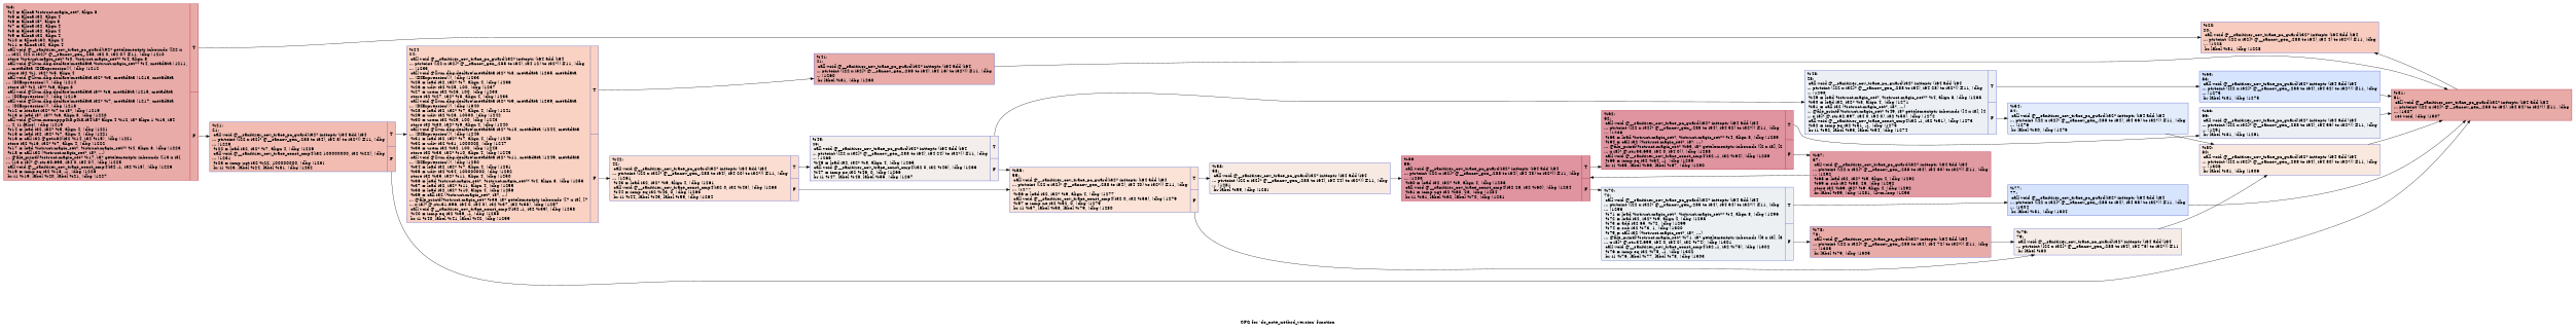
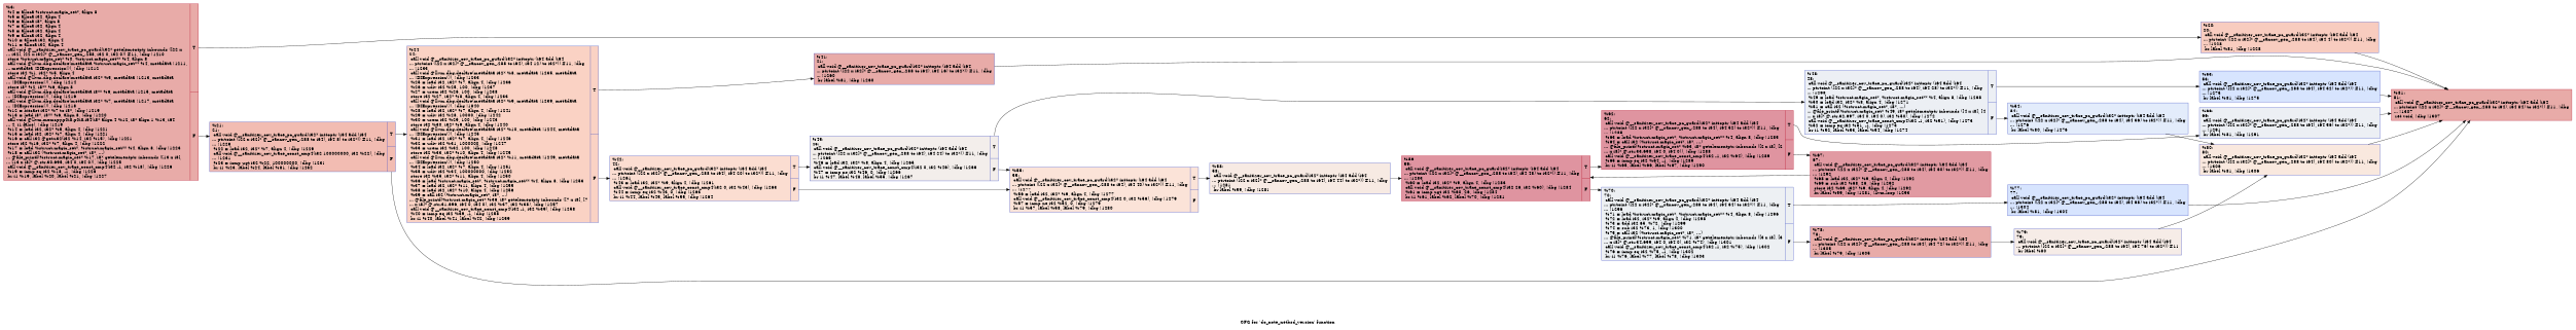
  digraph {
    label="CFG for 'do_note_netbsd_version' function"
    rankdir=LR
    node [color="#3d50c3ff" fillcolor="#cc403a70" shape=record style=filled]
    n1 [color="#b70d28ff" label="{%3:\l  %4 = alloca %struct.magic_set*, align 8\l  %5 = alloca i32, align 4\l  %6 = alloca i8*, align 8\l  %7 = alloca i32, align 4\l  %8 = alloca i32, align 4\l  %9 = alloca i32, align 4\l  %10 = alloca i32, align 4\l  %11 = alloca i32, align 4\l  call void @__sanitizer_cov_trace_pc_guard(i32* getelementptr inbounds ([22 x\l... i32], [22 x i32]* @__sancov_gen_.288, i32 0, i32 0)) #11, !dbg !1210\l  store %struct.magic_set* %0, %struct.magic_set** %4, align 8\l  call void @llvm.dbg.declare(metadata %struct.magic_set** %4, metadata !1211,\l... metadata !DIExpression()), !dbg !1212\l  store i32 %1, i32* %5, align 4\l  call void @llvm.dbg.declare(metadata i32* %5, metadata !1213, metadata\l... !DIExpression()), !dbg !1214\l  store i8* %2, i8** %6, align 8\l  call void @llvm.dbg.declare(metadata i8** %6, metadata !1215, metadata\l... !DIExpression()), !dbg !1216\l  call void @llvm.dbg.declare(metadata i32* %7, metadata !1217, metadata\l... !DIExpression()), !dbg !1218\l  %12 = bitcast i32* %7 to i8*, !dbg !1219\l  %13 = load i8*, i8** %6, align 8, !dbg !1220\l  call void @llvm.memcpy.p0i8.p0i8.i64(i8* align 4 %12, i8* align 1 %13, i64\l... 4, i1 false), !dbg !1219\l  %14 = load i32, i32* %5, align 4, !dbg !1221\l  %15 = load i32, i32* %7, align 4, !dbg !1221\l  %16 = call i32 @getu32(i32 %14, i32 %15), !dbg !1221\l  store i32 %16, i32* %7, align 4, !dbg !1222\l  %17 = load %struct.magic_set*, %struct.magic_set** %4, align 8, !dbg !1223\l  %18 = call i32 (%struct.magic_set*, i8*, ...)\l... @file_printf(%struct.magic_set* %17, i8* getelementptr inbounds ([13 x i8],\l... [13 x i8]* @.str.30.695, i64 0, i64 0)), !dbg !1225\l  call void @__sanitizer_cov_trace_const_cmp4(i32 -1, i32 %18), !dbg !1226\l  %19 = icmp eq i32 %18, -1, !dbg !1226\l  br i1 %19, label %20, label %21, !dbg !1227\l|{<s0>T|<s1>F}}"]
    n2 [fillcolor="#f08b6e70" label="{%20:\l20:                                               \l  call void @__sanitizer_cov_trace_pc_guard(i32* inttoptr (i64 add (i64\l... ptrtoint ([22 x i32]* @__sancov_gen_.288 to i64), i64 4) to i32*)) #11, !dbg\l... !1228\l  br label %81, !dbg !1228\l}"]
    n3 [fillcolor="#e1675170" label="{%21:\l21:                                               \l  call void @__sanitizer_cov_trace_pc_guard(i32* inttoptr (i64 add (i64\l... ptrtoint ([22 x i32]* @__sancov_gen_.288 to i64), i64 8) to i32*)) #11, !dbg\l... !1229\l  %22 = load i32, i32* %7, align 4, !dbg !1229\l  call void @__sanitizer_cov_trace_const_cmp4(i32 100000000, i32 %22), !dbg\l... !1231\l  %23 = icmp ugt i32 %22, 100000000, !dbg !1231\l  br i1 %23, label %24, label %81, !dbg !1232\l|{<s0>T|<s1>F}}"]
    n4 [color="#b70d28ff" label="{%81:\l81:                                               \l  call void @__sanitizer_cov_trace_pc_guard(i32* inttoptr (i64 add (i64\l... ptrtoint ([22 x i32]* @__sancov_gen_.288 to i64), i64 84) to i32*)) #11, !dbg\l... !1307\l  ret void, !dbg !1307\l}"]
    n5 [fillcolor="#f4987a70" label="{%24:\l24:                                               \l  call void @__sanitizer_cov_trace_pc_guard(i32* inttoptr (i64 add (i64\l... ptrtoint ([22 x i32]* @__sancov_gen_.288 to i64), i64 12) to i32*)) #11, !dbg\l... !1233\l  call void @llvm.dbg.declare(metadata i32* %8, metadata !1235, metadata\l... !DIExpression()), !dbg !1233\l  %25 = load i32, i32* %7, align 4, !dbg !1236\l  %26 = udiv i32 %25, 100, !dbg !1237\l  %27 = urem i32 %26, 100, !dbg !1238\l  store i32 %27, i32* %8, align 4, !dbg !1233\l  call void @llvm.dbg.declare(metadata i32* %9, metadata !1239, metadata\l... !DIExpression()), !dbg !1840\l  %28 = load i32, i32* %7, align 4, !dbg !1241\l  %29 = udiv i32 %28, 10000, !dbg !1242\l  %30 = urem i32 %29, 100, !dbg !1243\l  store i32 %30, i32* %9, align 4, !dbg !1240\l  call void @llvm.dbg.declare(metadata i32* %10, metadata !1244, metadata\l... !DIExpression()), !dbg !1245\l  %31 = load i32, i32* %7, align 4, !dbg !1246\l  %32 = udiv i32 %31, 1000000, !dbg !1247\l  %33 = urem i32 %32, 100, !dbg !1248\l  store i32 %33, i32* %10, align 4, !dbg !1245\l  call void @llvm.dbg.declare(metadata i32* %11, metadata !1249, metadata\l... !DIExpression()), !dbg !1250\l  %34 = load i32, i32* %7, align 4, !dbg !1251\l  %35 = udiv i32 %34, 100000000, !dbg !1252\l  store i32 %35, i32* %11, align 4, !dbg !1250\l  %36 = load %struct.magic_set*, %struct.magic_set** %4, align 8, !dbg !1253\l  %37 = load i32, i32* %11, align 4, !dbg !1255\l  %38 = load i32, i32* %10, align 4, !dbg !1256\l  %39 = call i32 (%struct.magic_set*, i8*, ...)\l... @file_printf(%struct.magic_set* %36, i8* getelementptr inbounds ([7 x i8], [7\l... x i8]* @.str.31.696, i64 0, i64 0), i32 %37, i32 %38), !dbg !1257\l  call void @__sanitizer_cov_trace_const_cmp4(i32 -1, i32 %39), !dbg !1258\l  %40 = icmp eq i32 %39, -1, !dbg !1258\l  br i1 %40, label %41, label %42, !dbg !1259\l|{<s0>T|<s1>F}}"]
    n6 [label="{%41:\l41:                                               \l  call void @__sanitizer_cov_trace_pc_guard(i32* inttoptr (i64 add (i64\l... ptrtoint ([22 x i32]* @__sancov_gen_.288 to i64), i64 16) to i32*)) #11, !dbg\l... !1260\l  br label %81, !dbg !1260\l}"]
    n7 [fillcolor="#f7b39670" label="{%42:\l42:                                               \l  call void @__sanitizer_cov_trace_pc_guard(i32* inttoptr (i64 add (i64\l... ptrtoint ([22 x i32]* @__sancov_gen_.288 to i64), i64 20) to i32*)) #11, !dbg\l... !1261\l  %43 = load i32, i32* %9, align 4, !dbg !1261\l  call void @__sanitizer_cov_trace_const_cmp4(i32 0, i32 %43), !dbg !1263\l  %44 = icmp eq i32 %43, 0, !dbg !1263\l  br i1 %44, label %45, label %55, !dbg !1264\l|{<s0>T|<s1>F}}"]
    n8 [fillcolor="#e5d8d170" label="{%45:\l45:                                               \l  call void @__sanitizer_cov_trace_pc_guard(i32* inttoptr (i64 add (i64\l... ptrtoint ([22 x i32]* @__sancov_gen_.288 to i64), i64 24) to i32*)) #11, !dbg\l... !1265\l  %46 = load i32, i32* %8, align 4, !dbg !1265\l  call void @__sanitizer_cov_trace_const_cmp4(i32 0, i32 %46), !dbg !1266\l  %47 = icmp ne i32 %46, 0, !dbg !1266\l  br i1 %47, label %48, label %55, !dbg !1267\l|{<s0>T|<s1>F}}"]
    n9 [fillcolor="#f6bfa670" label="{%55:\l55:                                               \l  call void @__sanitizer_cov_trace_pc_guard(i32* inttoptr (i64 add (i64\l... ptrtoint ([22 x i32]* @__sancov_gen_.288 to i64), i64 40) to i32*)) #11, !dbg\l... !1277\l  %56 = load i32, i32* %9, align 4, !dbg !1277\l  call void @__sanitizer_cov_trace_const_cmp4(i32 0, i32 %56), !dbg !1279\l  %57 = icmp ne i32 %52, 0, !dbg !1279\l  br i1 %57, label %58, label %79, !dbg !1280\l|{<s0>T|<s1>F}}"]
    n10 [fillcolor="#d4dbe670" label="{%48:\l48:                                               \l  call void @__sanitizer_cov_trace_pc_guard(i32* inttoptr (i64 add (i64\l... ptrtoint ([22 x i32]* @__sancov_gen_.288 to i64), i64 28) to i32*)) #11, !dbg\l... !1268\l  %49 = load %struct.magic_set*, %struct.magic_set** %4, align 8, !dbg !1268\l  %50 = load i32, i32* %8, align 4, !dbg !1271\l  %51 = call i32 (%struct.magic_set*, i8*, ...)\l... @file_printf(%struct.magic_set* %49, i8* getelementptr inbounds ([4 x i8], [4\l... x i8]* @.str.32.697, i64 0, i64 0), i32 %50), !dbg !1272\l  call void @__sanitizer_cov_trace_const_cmp4(i32 -1, i32 %51), !dbg !1273\l  %52 = icmp eq i32 %51, -1, !dbg !1273\l  br i1 %52, label %53, label %54, !dbg !1274\l|{<s0>T|<s1>F}}"]
    n11 [fillcolor="#eed0c070" label="{%58:\l58:                                               \l  call void @__sanitizer_cov_trace_pc_guard(i32* inttoptr (i64 add (i64\l... ptrtoint ([22 x i32]* @__sancov_gen_.288 to i64), i64 44) to i32*)) #11, !dbg\l... !1281\l  br label %59, !dbg !1281\l}"]
    n12 [fillcolor="#ead5c970" label="{%79:\l79:                                               \l  call void @__sanitizer_cov_trace_pc_guard(i32* inttoptr (i64 add (i64\l... ptrtoint ([22 x i32]* @__sancov_gen_.288 to i64), i64 76) to i32*)) #11\l  br label %80\l}"]
    n13 [fillcolor="#a5c3fe70" label="{%53:\l53:                                               \l  call void @__sanitizer_cov_trace_pc_guard(i32* inttoptr (i64 add (i64\l... ptrtoint ([22 x i32]* @__sancov_gen_.288 to i64), i64 32) to i32*)) #11, !dbg\l... !1275\l  br label %81, !dbg !1275\l}"]
    n14 [fillcolor="#bfd3f670" label="{%54:\l54:                                               \l  call void @__sanitizer_cov_trace_pc_guard(i32* inttoptr (i64 add (i64\l... ptrtoint ([22 x i32]* @__sancov_gen_.288 to i64), i64 36) to i32*)) #11, !dbg\l... !1276\l  br label %80, !dbg !1276\l}"]
    n15 [color="#b70d28ff" fillcolor="#b70d2870" label="{%59:\l59:                                               \l  call void @__sanitizer_cov_trace_pc_guard(i32* inttoptr (i64 add (i64\l... ptrtoint ([22 x i32]* @__sancov_gen_.288 to i64), i64 48) to i32*)) #11, !dbg\l... !1283\l  %60 = load i32, i32* %9, align 4, !dbg !1283\l  call void @__sanitizer_cov_trace_const_cmp4(i32 26, i32 %60), !dbg !1284\l  %61 = icmp ugt i32 %60, 26, !dbg !1284\l  br i1 %61, label %62, label %70, !dbg !1281\l|{<s0>T|<s1>F}}"]
    n16 [fillcolor="#f2cab570" label="{%80:\l80:                                               \l  call void @__sanitizer_cov_trace_pc_guard(i32* inttoptr (i64 add (i64\l... ptrtoint ([22 x i32]* @__sancov_gen_.288 to i64), i64 80) to i32*)) #11, !dbg\l... !1306\l  br label %81, !dbg !1306\l}"]
    n17 [color="#b70d28ff" fillcolor="#b70d2870" label="{%62:\l62:                                               \l  call void @__sanitizer_cov_trace_pc_guard(i32* inttoptr (i64 add (i64\l... ptrtoint ([22 x i32]* @__sancov_gen_.288 to i64), i64 52) to i32*)) #11, !dbg\l... !1285\l  %63 = load %struct.magic_set*, %struct.magic_set** %4, align 8, !dbg !1285\l  %64 = call i32 (%struct.magic_set*, i8*, ...)\l... @file_printf(%struct.magic_set* %63, i8* getelementptr inbounds ([2 x i8], [2\l... x i8]* @.str.33.698, i64 0, i64 0)), !dbg !1288\l  call void @__sanitizer_cov_trace_const_cmp4(i32 -1, i32 %64), !dbg !1289\l  %65 = icmp eq i32 %64, -1, !dbg !1289\l  br i1 %65, label %66, label %67, !dbg !1290\l|{<s0>T|<s1>F}}"]
    n18 [fillcolor="#d6dce470" label="{%70:\l70:                                               \l  call void @__sanitizer_cov_trace_pc_guard(i32* inttoptr (i64 add (i64\l... ptrtoint ([22 x i32]* @__sancov_gen_.288 to i64), i64 64) to i32*)) #11, !dbg\l... !1296\l  %71 = load %struct.magic_set*, %struct.magic_set** %4, align 8, !dbg !1296\l  %72 = load i32, i32* %9, align 4, !dbg !1298\l  %73 = add i32 65, %72, !dbg !1299\l  %74 = sub i32 %73, 1, !dbg !1300\l  %75 = call i32 (%struct.magic_set*, i8*, ...)\l... @file_printf(%struct.magic_set* %71, i8* getelementptr inbounds ([3 x i8], [3\l... x i8]* @.str.34.699, i64 0, i64 0), i32 %74), !dbg !1301\l  call void @__sanitizer_cov_trace_const_cmp4(i32 -1, i32 %75), !dbg !1302\l  %76 = icmp eq i32 %75, -1, !dbg !1302\l  br i1 %76, label %77, label %78, !dbg !1303\l|{<s0>T|<s1>F}}"]
    n19 [fillcolor="#d4dbe670" label="{%66:\l66:                                               \l  call void @__sanitizer_cov_trace_pc_guard(i32* inttoptr (i64 add (i64\l... ptrtoint ([22 x i32]* @__sancov_gen_.288 to i64), i64 56) to i32*)) #11, !dbg\l... !1291\l  br label %81, !dbg !1291\l}"]
    n20 [color="#b70d28ff" fillcolor="#bb1b2c70" label="{%67:\l67:                                               \l  call void @__sanitizer_cov_trace_pc_guard(i32* inttoptr (i64 add (i64\l... ptrtoint ([22 x i32]* @__sancov_gen_.288 to i64), i64 60) to i32*)) #11, !dbg\l... !1292\l  %68 = load i32, i32* %9, align 4, !dbg !1292\l  %69 = sub i32 %68, 26, !dbg !1292\l  store i32 %69, i32* %9, align 4, !dbg !1292\l  br label %59, !dbg !1281, !llvm.loop !1293\l}"]
    n21 [fillcolor="#a5c3fe70" label="{%77:\l77:                                               \l  call void @__sanitizer_cov_trace_pc_guard(i32* inttoptr (i64 add (i64\l... ptrtoint ([22 x i32]* @__sancov_gen_.288 to i64), i64 68) to i32*)) #11, !dbg\l... !1304\l  br label %81, !dbg !1304\l}"]
    n22 [label="{%78:\l78:                                               \l  call void @__sanitizer_cov_trace_pc_guard(i32* inttoptr (i64 add (i64\l... ptrtoint ([22 x i32]* @__sancov_gen_.288 to i64), i64 72) to i32*)) #11, !dbg\l... !1305\l  br label %79, !dbg !1305\l}"]
    n1 -> n2 [tailport=s0]
    n1 -> n3 [tailport=s1]
-   n4 -> n2
+   n2 -> n4
    n3 -> n4 [tailport=s1]
    n3 -> n5 [tailport=s0]
    n5 -> n6 [tailport=s0]
    n5 -> n7 [tailport=s1]
    n6 -> n4
    n7 -> n8 [tailport=s0]
    n7 -> n9 [tailport=s1]
    n8 -> n9 [tailport=s1]
    n8 -> n10 [tailport=s0]
    n9 -> n11 [tailport=s0]
-   n9 -> n12 [tailport=s1]
    n10 -> n13 [tailport=s0]
    n10 -> n14 [tailport=s1]
    n11 -> n15
    n12 -> n16
    n13 -> n4
    n14 -> n16
    n15 -> n17 [tailport=s0]
    n15 -> n18 [tailport=s1]
    n16 -> n4
    n17 -> n19 [tailport=s0]
    n17 -> n20 [tailport=s1]
    n18 -> n21 [tailport=s0]
    n18 -> n22 [tailport=s1]
    n19 -> n4
    n20 -> n15
    n21 -> n4
    n22 -> n12
  }
